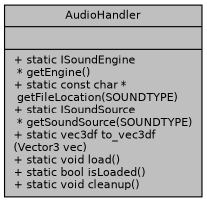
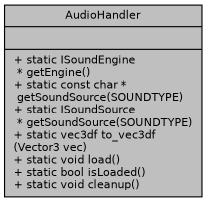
  digraph {
-   n1 [color=black fillcolor=grey75 fontcolor=black fontname=Helvetica fontsize=10 height=0.2 label="{AudioHandler\n||+ static ISoundEngine\l * getEngine()\l+ static const char *\l getFileLocation(SOUNDTYPE)\l+ static ISoundSource\l * getSoundSource(SOUNDTYPE)\l+ static vec3df to_vec3df\l(Vector3 vec)\l+ static void load()\l+ static bool isLoaded()\l+ static void cleanup()\l}" shape=record style=filled width=0.4]
+   n1 [color=black fillcolor=grey75 fontcolor=black fontname=Helvetica fontsize=10 height=0.2 label="{AudioHandler\n||+ static ISoundEngine\l * getEngine()\l+ static const char *\l getSoundSource(SOUNDTYPE)\l+ static ISoundSource\l * getSoundSource(SOUNDTYPE)\l+ static vec3df to_vec3df\l(Vector3 vec)\l+ static void load()\l+ static bool isLoaded()\l+ static void cleanup()\l}" shape=record style=filled width=0.4]
  }
